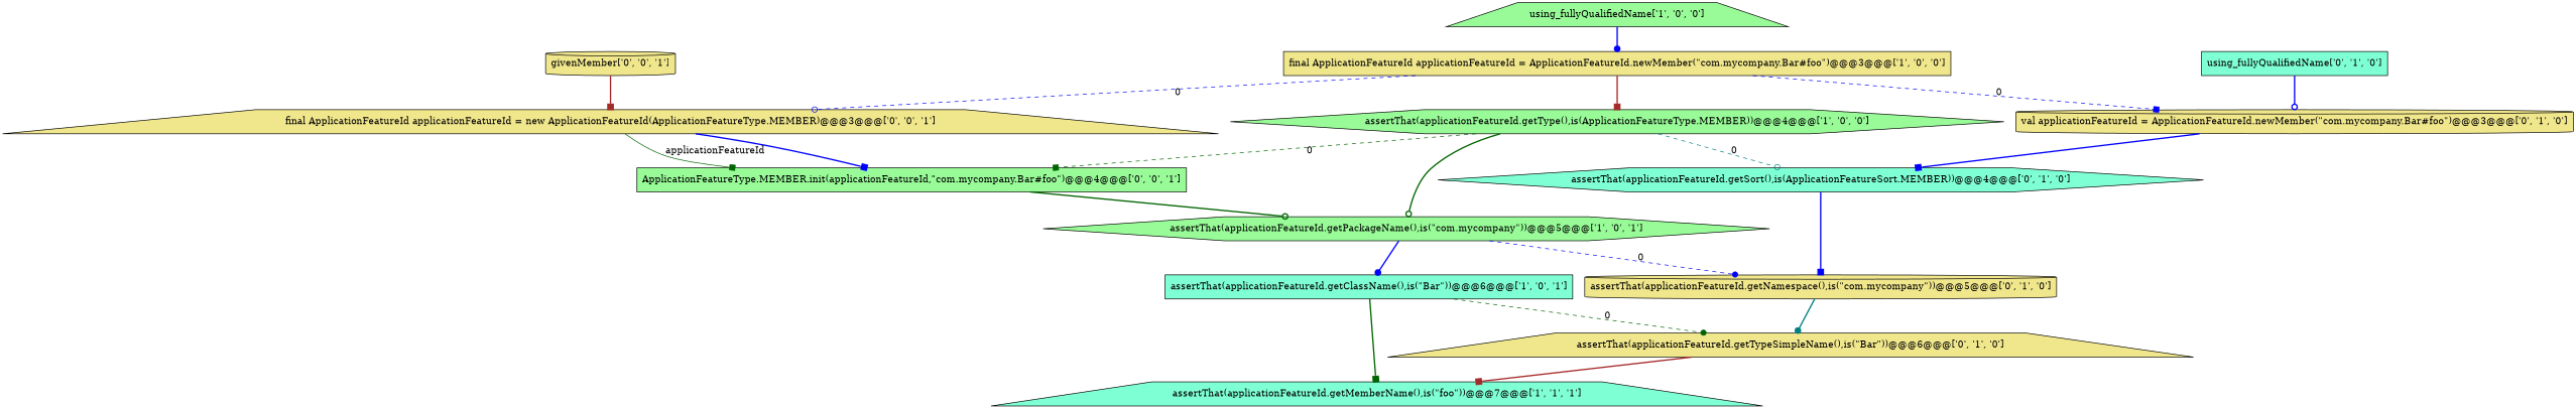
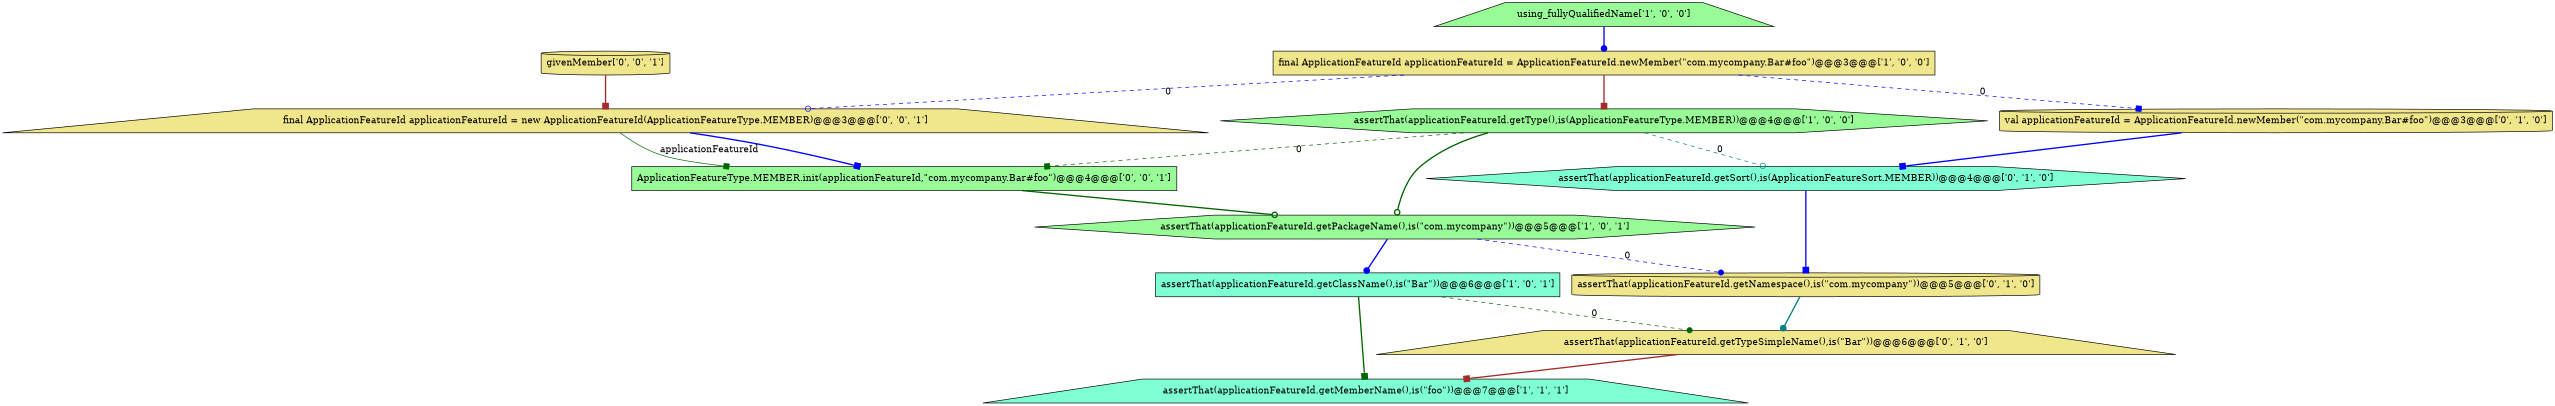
  digraph {
    node [fillcolor=khaki shape=trapezium style=filled]
    edge [style=bold color=blue arrowhead=box]
    n1 [label="assertThat(applicationFeatureId.getNamespace(),is(\"com.mycompany\"))@@@5@@@['0', '1', '0']" shape=cylinder]
    n2 [label="assertThat(applicationFeatureId.getTypeSimpleName(),is(\"Bar\"))@@@6@@@['0', '1', '0']"]
    n3 [fillcolor=palegreen label="ApplicationFeatureType.MEMBER.init(applicationFeatureId,\"com.mycompany.Bar#foo\")@@@4@@@['0', '0', '1']" shape=box]
    n4 [fillcolor=palegreen label="assertThat(applicationFeatureId.getPackageName(),is(\"com.mycompany\"))@@@5@@@['1', '0', '1']" shape=hexagon]
    n5 [fillcolor=aquamarine label="assertThat(applicationFeatureId.getSort(),is(ApplicationFeatureSort.MEMBER))@@@4@@@['0', '1', '0']" shape=hexagon]
    n6 [label="givenMember['0', '0', '1']" shape=cylinder]
    n7 [label="final ApplicationFeatureId applicationFeatureId = new ApplicationFeatureId(ApplicationFeatureType.MEMBER)@@@3@@@['0', '0', '1']"]
    n8 [fillcolor=aquamarine label="assertThat(applicationFeatureId.getMemberName(),is(\"foo\"))@@@7@@@['1', '1', '1']"]
    n9 [fillcolor=aquamarine label="assertThat(applicationFeatureId.getClassName(),is(\"Bar\"))@@@6@@@['1', '0', '1']" shape=box]
    n10 [label="final ApplicationFeatureId applicationFeatureId = ApplicationFeatureId.newMember(\"com.mycompany.Bar#foo\")@@@3@@@['1', '0', '0']" shape=box]
    n11 [fillcolor=palegreen label="assertThat(applicationFeatureId.getType(),is(ApplicationFeatureType.MEMBER))@@@4@@@['1', '0', '0']" shape=hexagon]
    n12 [label="val applicationFeatureId = ApplicationFeatureId.newMember(\"com.mycompany.Bar#foo\")@@@3@@@['0', '1', '0']" shape=cylinder]
-   n13 [fillcolor=aquamarine label="using_fullyQualifiedName['0', '1', '0']" shape=box]
    n14 [fillcolor=palegreen label="using_fullyQualifiedName['1', '0', '0']"]
    n1 -> n2 [color=teal arrowhead=dot]
    n2 -> n8 [color=brown]
    n3 -> n4 [color=darkgreen arrowhead=odot]
    n4 -> n1 [label=0 style=dashed arrowhead=dot]
    n4 -> n9 [arrowhead=dot]
    n5 -> n1
    n6 -> n7 [color=brown]
    n7 -> n3
    n7 -> n3 [label=applicationFeatureId style=solid color=darkgreen]
    n9 -> n2 [label=0 style=dashed color=darkgreen arrowhead=dot]
    n9 -> n8 [color=darkgreen]
    n10 -> n7 [label=0 style=dashed arrowhead=odot]
    n10 -> n11 [color=brown]
    n10 -> n12 [label=0 style=dashed]
    n11 -> n3 [label=0 style=dashed color=darkgreen]
    n11 -> n4 [color=darkgreen arrowhead=odot]
    n11 -> n5 [label=0 style=dashed color=teal arrowhead=odot]
    n12 -> n5
-   n13 -> n12 [arrowhead=odot]
    n14 -> n10 [arrowhead=dot]
  }
